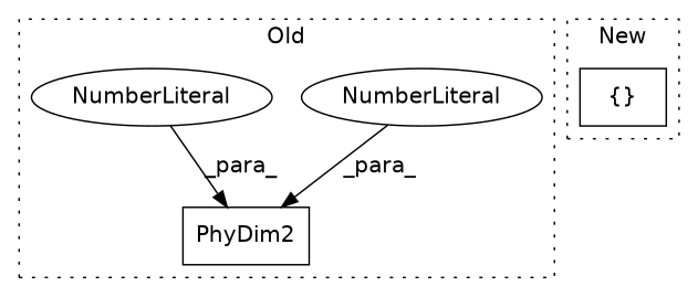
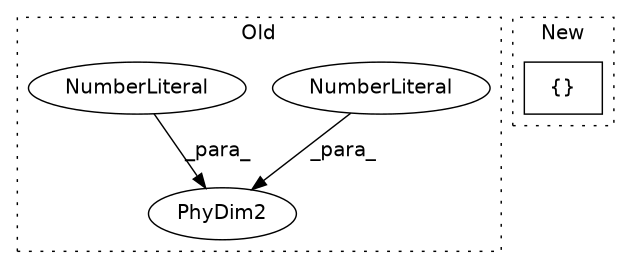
  digraph {
    fontname="DejaVu Sans"
    node [a=34 l=1 shape=box fontname="DejaVu Sans"]
    edge [fontname="DejaVu Sans"]
-   n1 [a=32 l="8,1" label=PhyDim2 s="5527,5538"]
+   n1 [a=32 l="8,1" label=PhyDim2 s="5527,5538" shape=ellipse]
    n2 [label=NumberLiteral s=5535 shape=ellipse]
    n3 [label=NumberLiteral s=5537 shape=ellipse]
    n4 [a=4 l="1,1" label="{}" s="5807,5825"]
    subgraph cluster_1 {
      label=Old
      style=dotted
      n1
      n2
      n3
    }
    subgraph cluster_2 {
      label=New
      style=dotted
      n4
    }
    n2 -> n1 [label=_para_]
    n3 -> n1 [label=_para_]
  }
